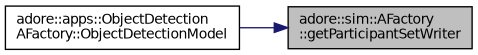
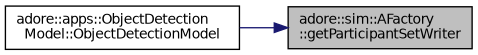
  digraph {
    rankdir=RL
    node [color=black fontname=Helvetica fontsize=10 shape=record style=filled]
    n1 [fillcolor=grey75 fontcolor=black height=0.2 label="adore::sim::AFactory\l::getParticipantSetWriter" width=0.4]
-   n2 [fillcolor=white height=0.2 label="adore::apps::ObjectDetection\lAFactory::ObjectDetectionModel" width=0.4]
+   n2 [fillcolor=white height=0.2 label="adore::apps::ObjectDetection\lModel::ObjectDetectionModel" width=0.4]
    n1 -> n2 [color=midnightblue dir=back fontname=Helvetica fontsize=10 labelfontname=Helvetica labelfontsize=10 style=solid]
  }
